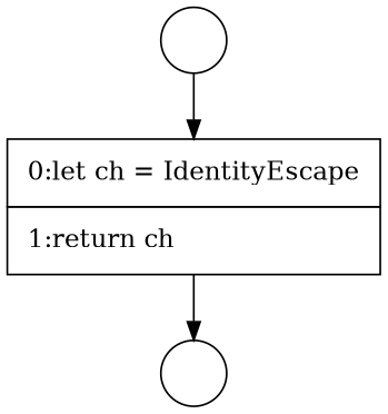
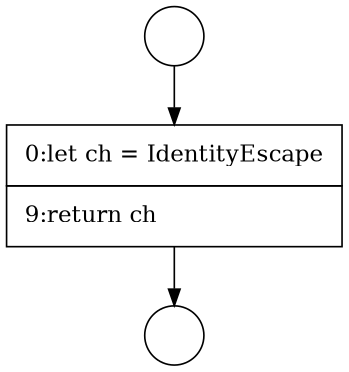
  digraph {
    node [color=black fillcolor=white shape=circle style=filled]
    edge [color=black]
    n1 [label=" "]
-   n2 [label=<<font color="black">     <table border="0" cellborder="1" cellspacing="0" cellpadding="10">       <tr><td align="left">0:let ch = IdentityEscape</td></tr>       <tr><td align="left">1:return ch</td></tr>     </table>   </font>> margin=0 shape=none]
+   n2 [label=<<font color="black">     <table border="0" cellborder="1" cellspacing="0" cellpadding="10">       <tr><td align="left">0:let ch = IdentityEscape</td></tr>       <tr><td align="left">9:return ch</td></tr>     </table>   </font>> margin=0 shape=none]
    n3 [label=" "]
    n1 -> n2
    n2 -> n3
  }
